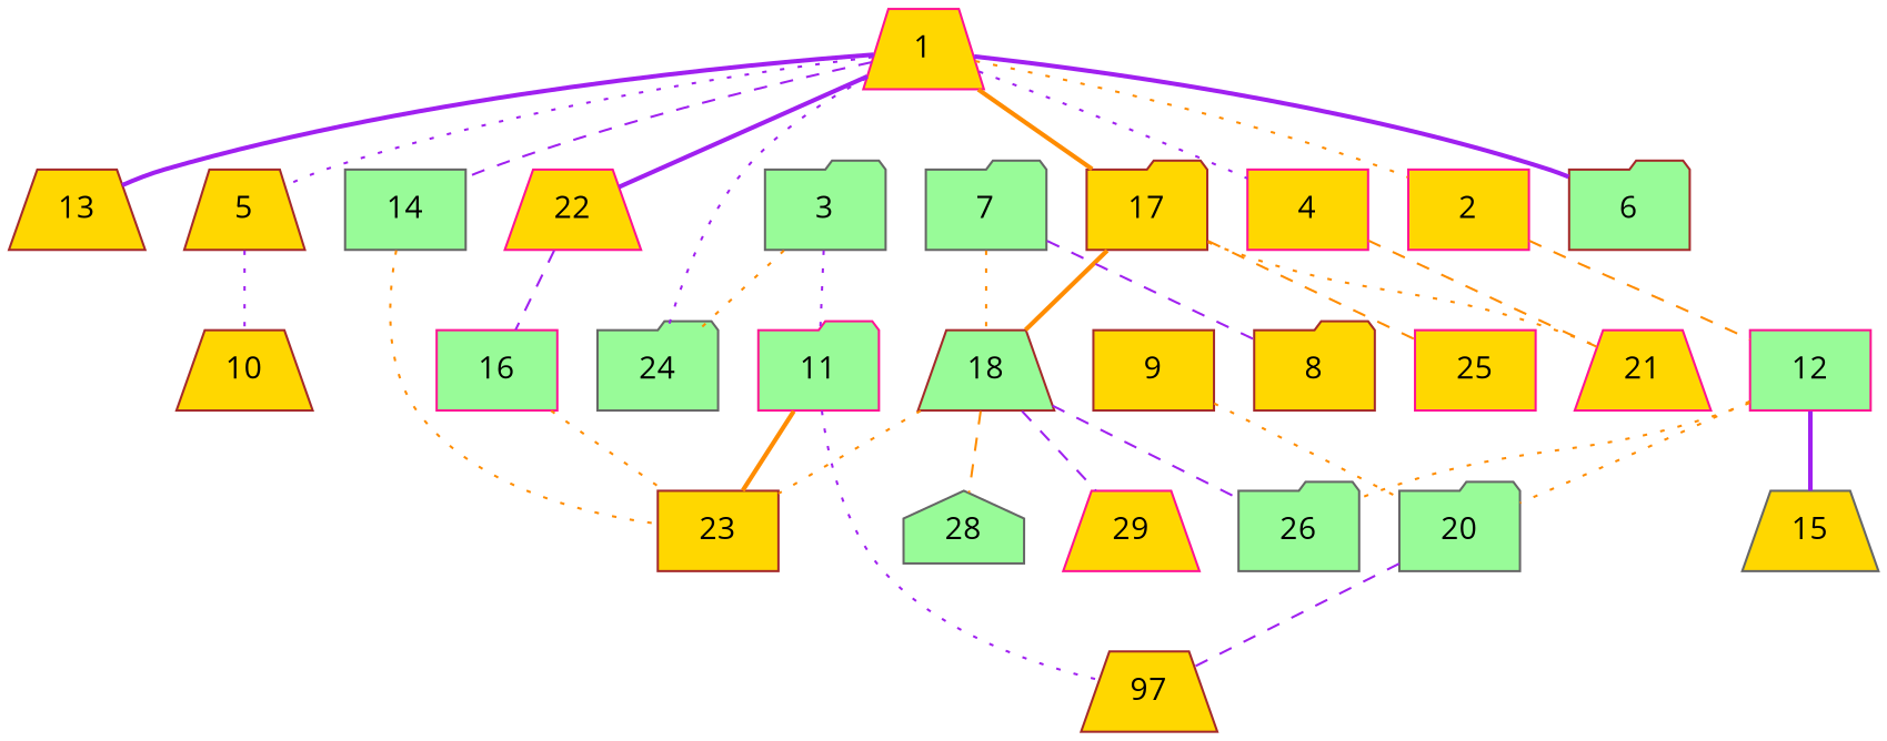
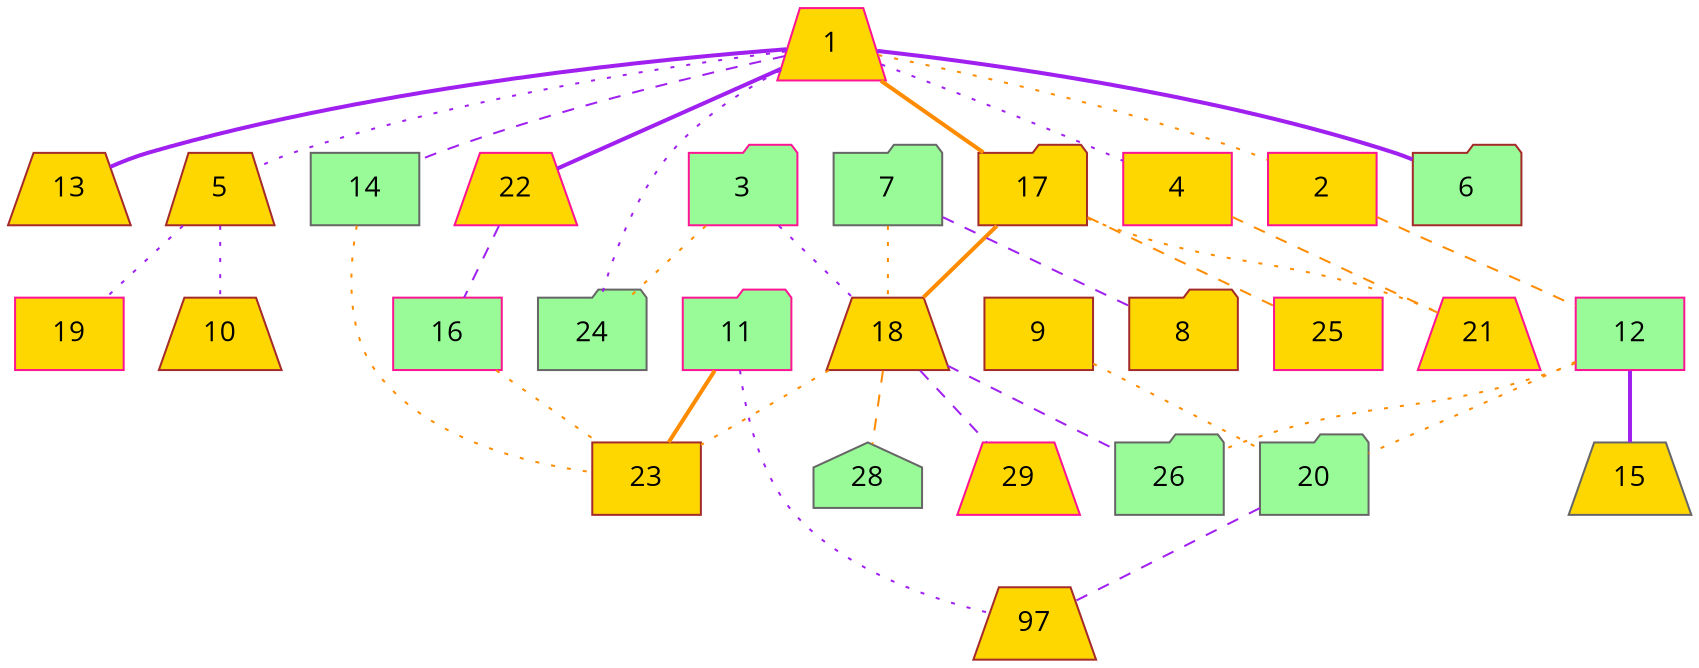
  graph {
    fontname="Open Sans"
    node [color=deeppink fillcolor=gold fontname="Open Sans" shape=trapezium style=filled]
    edge [color=darkorange fontname="Open Sans" style=dotted weight=1.0]
    2 [shape=box]
    1
    4 [shape=box]
    5 [color=brown]
    6 [color=brown fillcolor=palegreen shape=folder]
    13 [color=brown]
    14 [color=gray40 fillcolor=palegreen shape=box]
    17 [color=brown shape=folder]
    22
    24 [color=gray40 fillcolor=palegreen shape=folder]
    12 [fillcolor=palegreen shape=box]
    21
    10 [color=brown]
+   19 [shape=box]
    11 [fillcolor=palegreen shape=folder]
    23 [color=brown shape=box]
    n17 [color=brown label=97]
-   18 [color=brown fillcolor=palegreen]
+   18 [color=brown]
    25 [shape=box]
    16 [fillcolor=palegreen shape=box]
    20 [color=gray40 fillcolor=palegreen shape=folder]
    15 [color=gray40]
    26 [color=gray40 fillcolor=palegreen shape=folder]
-   3 [color=gray40 fillcolor=palegreen shape=folder]
+   3 [fillcolor=palegreen shape=folder]
    28 [color=gray40 fillcolor=palegreen shape=house]
    29
    7 [color=gray40 fillcolor=palegreen shape=folder]
    8 [color=brown shape=folder]
    9 [color=brown shape=box]
    2 -- 12 [style=dashed]
    1 -- 2
    1 -- 4 [color=purple]
    1 -- 5 [color=purple]
    1 -- 6 [color=purple style=bold]
    1 -- 13 [color=purple style=bold]
    1 -- 14 [color=purple style=dashed]
    1 -- 17 [style=bold weight=2.0]
    1 -- 22 [color=purple style=bold]
    1 -- 24 [color=purple]
    4 -- 21 [style=dashed]
    5 -- 10 [color=purple]
+   5 -- 19 [color=purple]
    14 -- 23
    17 -- 21 [weight=2.0]
    17 -- 18 [style=bold]
    17 -- 25 [style=dashed]
    22 -- 16 [color=purple style=dashed]
    12 -- 20
    12 -- 15 [color=purple style=bold]
    12 -- 26
    11 -- 23 [style=bold]
    11 -- n17 [color=purple]
    18 -- 23 [weight=2.0]
    18 -- 26 [color=purple style=dashed]
    18 -- 28 [style=dashed]
    18 -- 29 [color=purple style=dashed]
    16 -- 23
    20 -- n17 [color=purple style=dashed]
    3 -- 24
-   3 -- 11 [color=purple]
+   3 -- 18 [color=purple]
    7 -- 18
    7 -- 8 [color=purple style=dashed]
    9 -- 20
  }
